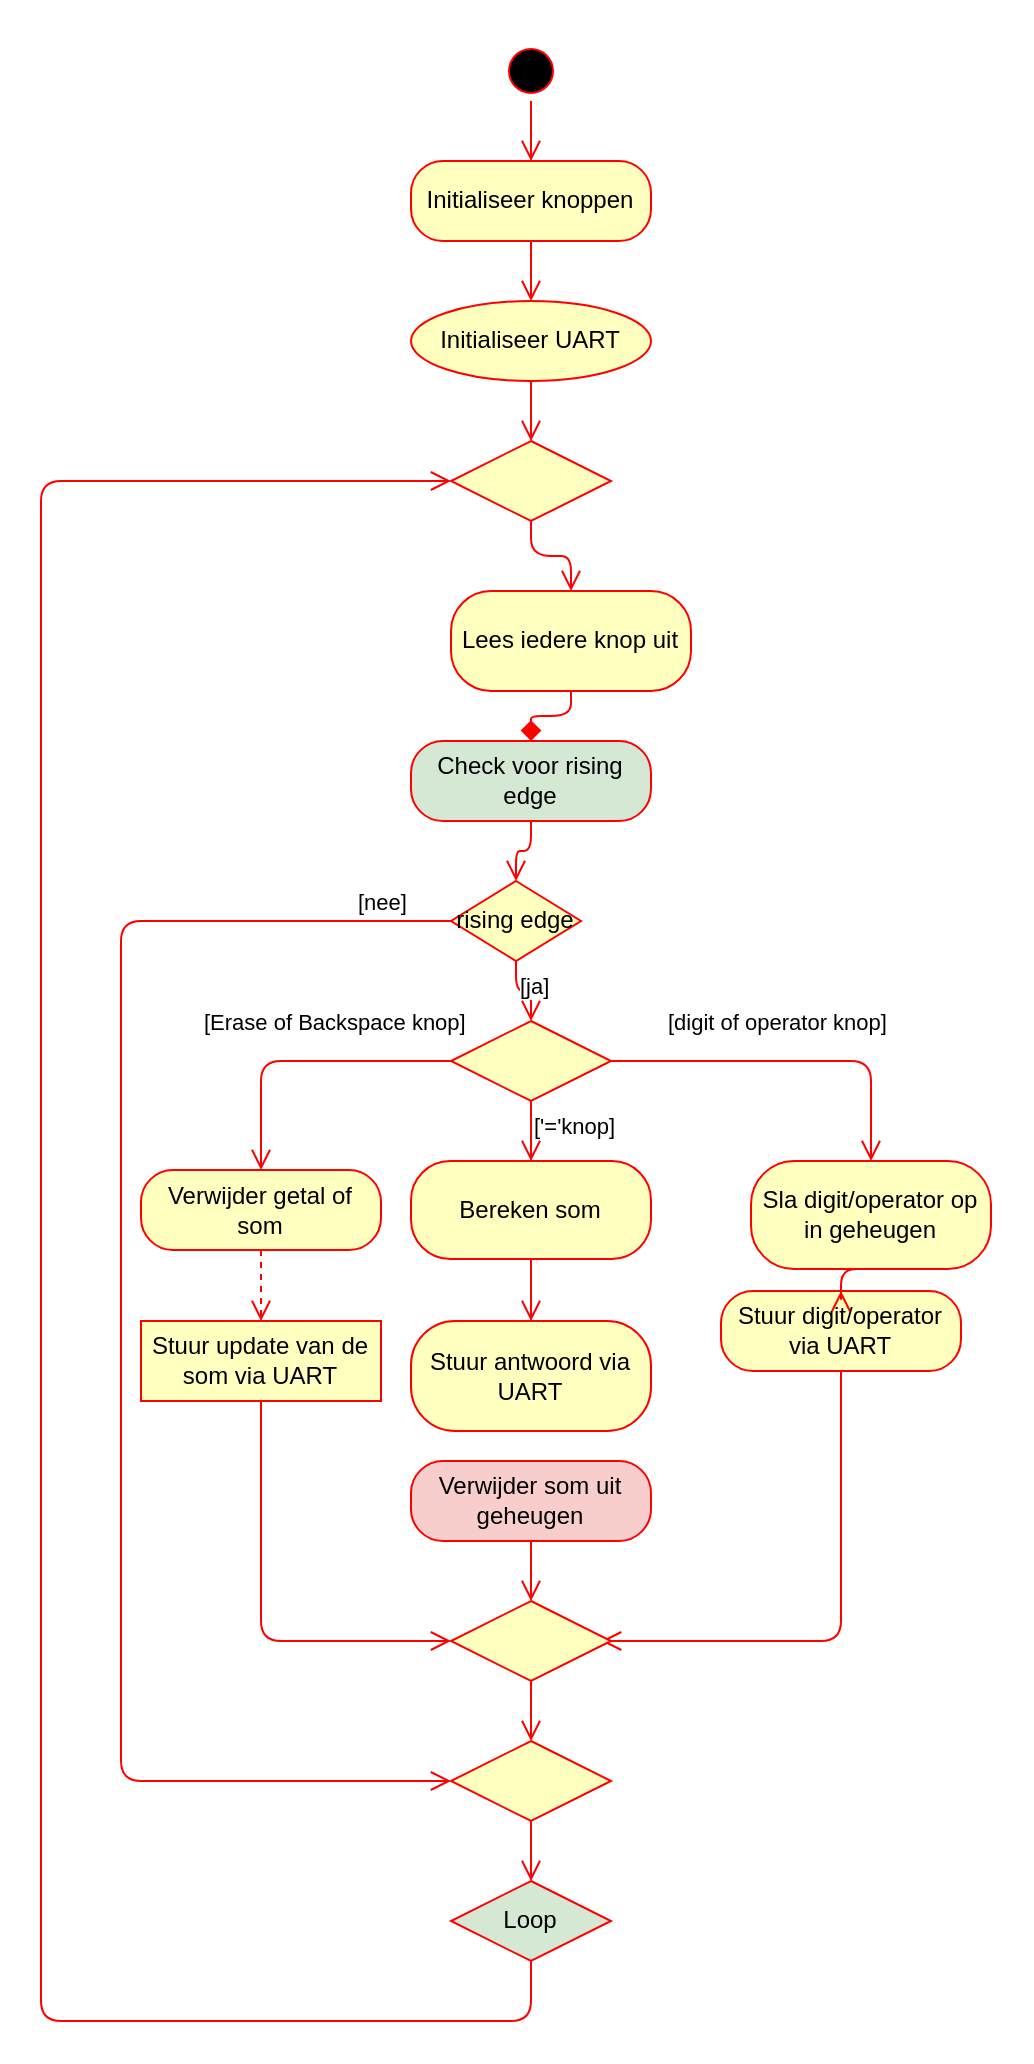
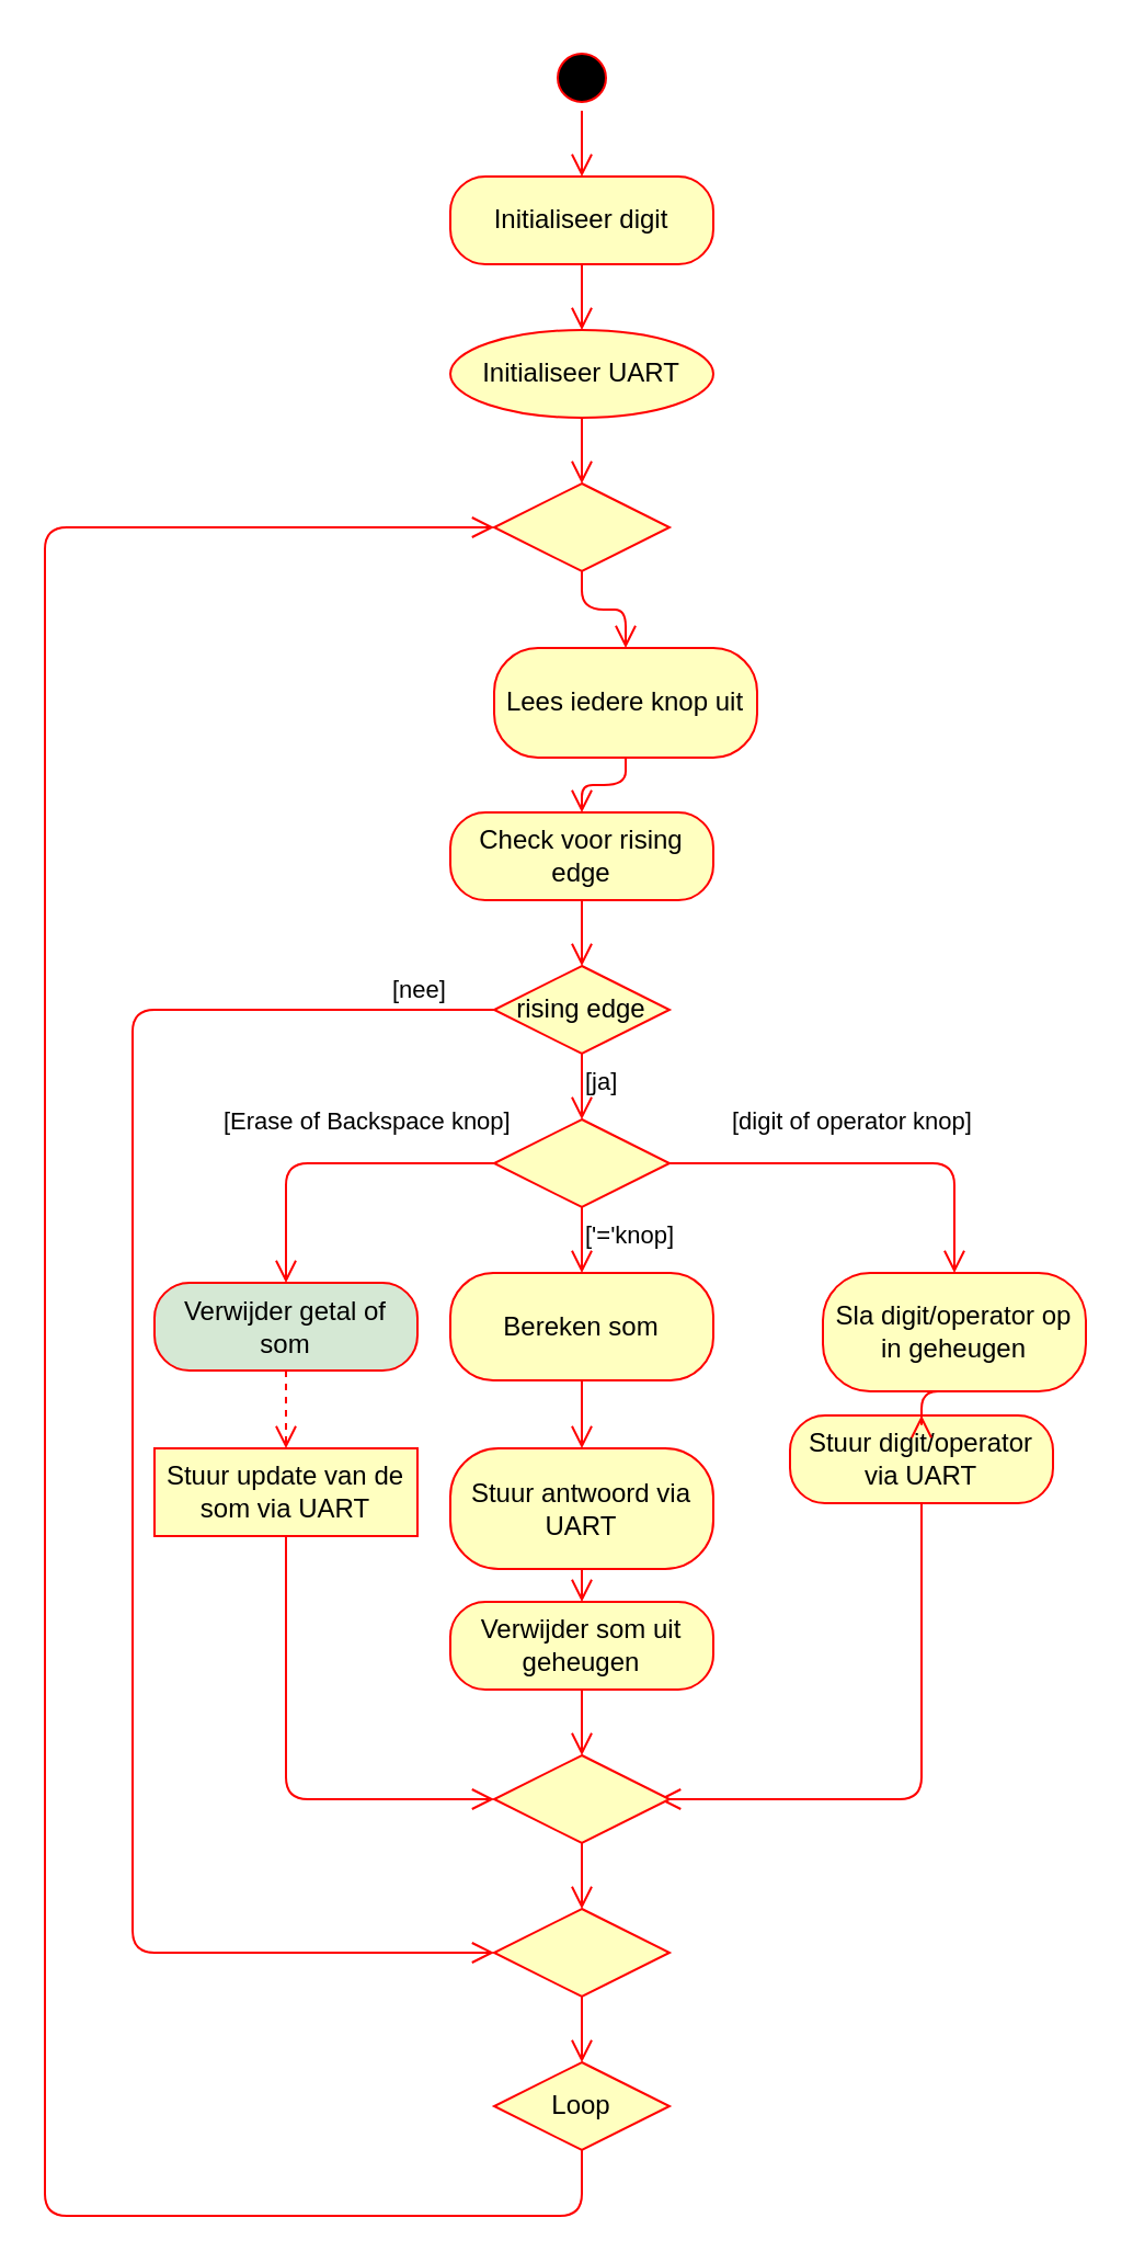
  <mxCell id="0" />
  <mxCell id="1" parent="0" />
  <mxCell id="2" value="" style="ellipse;html=1;shape=startState;fillColor=#000000;strokeColor=#ff0000;" parent="1" vertex="1"><mxGeometry x="250" y="20" width="30" height="30" as="geometry" /></mxCell>
  <mxCell id="3" value="" style="edgeStyle=orthogonalEdgeStyle;html=1;verticalAlign=bottom;endArrow=open;endSize=8;strokeColor=#ff0000;entryX=0.5;entryY=0;entryDx=0;entryDy=0;" parent="1" source="2" target="4" edge="1"><mxGeometry relative="1" as="geometry"><mxPoint x="265" y="100" as="targetPoint" /></mxGeometry></mxCell>
- <mxCell id="4" value="Initialiseer knoppen" style="rounded=1;whiteSpace=wrap;html=1;arcSize=40;fontColor=#000000;fillColor=#ffffc0;strokeColor=#ff0000;" parent="1" vertex="1"><mxGeometry x="205" y="80" width="120" height="40" as="geometry" /></mxCell>
+ <mxCell id="4" value="Initialiseer digit" style="rounded=1;whiteSpace=wrap;html=1;arcSize=40;fontColor=#000000;fillColor=#ffffc0;strokeColor=#ff0000;" parent="1" vertex="1"><mxGeometry x="205" y="80" width="120" height="40" as="geometry" /></mxCell>
  <mxCell id="5" value="" style="edgeStyle=orthogonalEdgeStyle;html=1;verticalAlign=bottom;endArrow=open;endSize=8;strokeColor=#ff0000;entryX=0.5;entryY=0;entryDx=0;entryDy=0;" parent="1" source="4" target="6" edge="1"><mxGeometry relative="1" as="geometry"><mxPoint x="265" y="210" as="targetPoint" /></mxGeometry></mxCell>
  <mxCell id="6" value="Initialiseer UART" style="ellipse;whiteSpace=wrap;html=1;arcSize=40;fontColor=#000000;fillColor=#ffffc0;strokeColor=#ff0000;" parent="1" vertex="1"><mxGeometry x="205" y="150" width="120" height="40" as="geometry" /></mxCell>
- <mxCell id="7" value="Check voor rising edge" style="rounded=1;whiteSpace=wrap;html=1;arcSize=40;fontColor=#000000;fillColor=#d5e8d4;strokeColor=#ff0000;" parent="1" vertex="1"><mxGeometry x="205" y="370" width="120" height="40" as="geometry" /></mxCell>
+ <mxCell id="7" value="Check voor rising edge" style="rounded=1;whiteSpace=wrap;html=1;arcSize=40;fontColor=#000000;fillColor=#ffffc0;strokeColor=#ff0000;" parent="1" vertex="1"><mxGeometry x="205" y="370" width="120" height="40" as="geometry" /></mxCell>
  <mxCell id="8" value="" style="edgeStyle=orthogonalEdgeStyle;html=1;verticalAlign=bottom;endArrow=open;endSize=8;strokeColor=#ff0000;entryX=0.5;entryY=0;entryDx=0;entryDy=0;" parent="1" source="7" target="9" edge="1"><mxGeometry relative="1" as="geometry"><mxPoint x="265" y="560" as="targetPoint" /></mxGeometry></mxCell>
- <mxCell id="9" value="rising edge" style="rhombus;whiteSpace=wrap;html=1;fillColor=#ffffc0;strokeColor=#ff0000;" parent="1" vertex="1"><mxGeometry x="225" y="440" width="65" height="40" as="geometry" /></mxCell>
+ <mxCell id="9" value="rising edge" style="rhombus;whiteSpace=wrap;html=1;fillColor=#ffffc0;strokeColor=#ff0000;" parent="1" vertex="1"><mxGeometry x="225" y="440" width="80" height="40" as="geometry" /></mxCell>
  <mxCell id="10" value="[nee]" style="edgeStyle=orthogonalEdgeStyle;html=1;align=left;verticalAlign=bottom;endArrow=open;endSize=8;strokeColor=#ff0000;entryX=0;entryY=0.5;entryDx=0;entryDy=0;exitX=0;exitY=0.5;exitDx=0;exitDy=0;" parent="1" source="9" target="20" edge="1"><mxGeometry x="-0.873" relative="1" as="geometry"><mxPoint x="405" y="590" as="targetPoint" /><mxPoint x="220" y="580" as="sourcePoint" /><Array as="points"><mxPoint x="60" y="460" /><mxPoint x="60" y="890" /></Array><mxPoint as="offset" /></mxGeometry></mxCell>
  <mxCell id="11" value="[ja]" style="edgeStyle=orthogonalEdgeStyle;html=1;align=left;verticalAlign=top;endArrow=open;endSize=8;strokeColor=#ff0000;" parent="1" source="9" target="12" edge="1"><mxGeometry x="-1" relative="1" as="geometry"><mxPoint x="265" y="680" as="targetPoint" /><mxPoint as="offset" /></mxGeometry></mxCell>
  <mxCell id="12" value="" style="rhombus;whiteSpace=wrap;html=1;fillColor=#ffffc0;strokeColor=#ff0000;" parent="1" vertex="1"><mxGeometry x="225" y="510" width="80" height="40" as="geometry" /></mxCell>
  <mxCell id="13" value="[digit of operator knop]" style="edgeStyle=orthogonalEdgeStyle;html=1;align=left;verticalAlign=bottom;endArrow=open;endSize=8;strokeColor=#ff0000;entryX=0.5;entryY=0;entryDx=0;entryDy=0;" parent="1" source="12" target="17" edge="1"><mxGeometry x="-0.7" y="10" relative="1" as="geometry"><mxPoint x="405" y="700" as="targetPoint" /><mxPoint as="offset" /></mxGeometry></mxCell>
  <mxCell id="14" value="['='knop]" style="edgeStyle=orthogonalEdgeStyle;html=1;align=left;verticalAlign=top;endArrow=open;endSize=8;strokeColor=#ff0000;entryX=0.5;entryY=0;entryDx=0;entryDy=0;" parent="1" source="12" target="15" edge="1"><mxGeometry x="-1" relative="1" as="geometry"><mxPoint x="265" y="780" as="targetPoint" /></mxGeometry></mxCell>
  <mxCell id="15" value="Bereken som" style="rounded=1;whiteSpace=wrap;html=1;arcSize=40;fontColor=#000000;fillColor=#ffffc0;strokeColor=#ff0000;" parent="1" vertex="1"><mxGeometry x="205" y="580" width="120" height="49" as="geometry" /></mxCell>
  <mxCell id="16" value="" style="edgeStyle=orthogonalEdgeStyle;html=1;verticalAlign=bottom;endArrow=open;endSize=8;strokeColor=#ff0000;entryX=0.5;entryY=0;entryDx=0;entryDy=0;" parent="1" source="15" target="22" edge="1"><mxGeometry relative="1" as="geometry"><mxPoint x="270" y="840" as="targetPoint" /></mxGeometry></mxCell>
  <mxCell id="17" value="Sla digit/operator op in geheugen" style="rounded=1;whiteSpace=wrap;html=1;arcSize=40;fontColor=#000000;fillColor=#ffffc0;strokeColor=#ff0000;" parent="1" vertex="1"><mxGeometry x="375" y="580" width="120" height="54" as="geometry" /></mxCell>
  <mxCell id="18" value="" style="edgeStyle=orthogonalEdgeStyle;html=1;verticalAlign=bottom;endArrow=open;endSize=8;strokeColor=#ff0000;exitX=0.5;exitY=1;exitDx=0;exitDy=0;entryX=0.938;entryY=0.5;entryDx=0;entryDy=0;entryPerimeter=0;" parent="1" source="19" target="31" edge="1"><mxGeometry relative="1" as="geometry"><mxPoint x="310" y="1060" as="targetPoint" /><Array as="points"><mxPoint x="420" y="820" /></Array></mxGeometry></mxCell>
  <mxCell id="19" value="Stuur digit/operator via UART" style="rounded=1;whiteSpace=wrap;html=1;arcSize=40;fontColor=#000000;fillColor=#ffffc0;strokeColor=#ff0000;" parent="1" vertex="1"><mxGeometry x="360" y="645" width="120" height="40" as="geometry" /></mxCell>
  <mxCell id="20" value="" style="rhombus;whiteSpace=wrap;html=1;fillColor=#ffffc0;strokeColor=#ff0000;" parent="1" vertex="1"><mxGeometry x="225" y="870" width="80" height="40" as="geometry" /></mxCell>
  <mxCell id="21" value="" style="edgeStyle=orthogonalEdgeStyle;html=1;align=left;verticalAlign=bottom;endArrow=open;endSize=8;strokeColor=#ff0000;exitX=0.5;exitY=1;exitDx=0;exitDy=0;entryX=0.5;entryY=0;entryDx=0;entryDy=0;" parent="1" source="31" target="20" edge="1"><mxGeometry x="-1" relative="1" as="geometry"><mxPoint x="404" y="1140" as="targetPoint" /></mxGeometry></mxCell>
  <mxCell id="22" value="Stuur antwoord via UART" style="rounded=1;whiteSpace=wrap;html=1;arcSize=40;fontColor=#000000;fillColor=#ffffc0;strokeColor=#ff0000;" parent="1" vertex="1"><mxGeometry x="205" y="660" width="120" height="55" as="geometry" /></mxCell>
- <mxCell id="23" value="Verwijder som uit geheugen" style="rounded=1;whiteSpace=wrap;html=1;arcSize=40;fontColor=#000000;fillColor=#f8cecc;strokeColor=#ff0000;" parent="1" vertex="1"><mxGeometry x="205" y="730" width="120" height="40" as="geometry" /></mxCell>
+ <mxCell id="23" value="Verwijder som uit geheugen" style="rounded=1;whiteSpace=wrap;html=1;arcSize=40;fontColor=#000000;fillColor=#ffffc0;strokeColor=#ff0000;" parent="1" vertex="1"><mxGeometry x="205" y="730" width="120" height="40" as="geometry" /></mxCell>
  <mxCell id="24" value="" style="edgeStyle=orthogonalEdgeStyle;html=1;verticalAlign=bottom;endArrow=open;endSize=8;strokeColor=#ff0000;entryX=0.5;entryY=0;entryDx=0;entryDy=0;" parent="1" source="23" target="31" edge="1"><mxGeometry relative="1" as="geometry"><mxPoint x="280" y="1030" as="targetPoint" /></mxGeometry></mxCell>
  <mxCell id="25" value="" style="edgeStyle=orthogonalEdgeStyle;html=1;align=left;verticalAlign=top;endArrow=open;endSize=8;strokeColor=#ff0000;entryX=0;entryY=0.5;entryDx=0;entryDy=0;" parent="1" source="34" target="26" edge="1"><mxGeometry x="-1" relative="1" as="geometry"><mxPoint x="240" y="1280" as="targetPoint" /><Array as="points"><mxPoint x="265" y="1010" /><mxPoint x="20" y="1010" /><mxPoint x="20" y="240" /></Array></mxGeometry></mxCell>
  <mxCell id="26" value="" style="rhombus;whiteSpace=wrap;html=1;fillColor=#ffffc0;strokeColor=#ff0000;" parent="1" vertex="1"><mxGeometry x="225" y="220" width="80" height="40" as="geometry" /></mxCell>
  <mxCell id="27" value="" style="edgeStyle=orthogonalEdgeStyle;html=1;verticalAlign=bottom;endArrow=open;endSize=8;strokeColor=#ff0000;" parent="1" source="6" target="26" edge="1"><mxGeometry relative="1" as="geometry"><mxPoint x="265" y="280" as="targetPoint" /><mxPoint x="265" y="190" as="sourcePoint" /><Array as="points" /></mxGeometry></mxCell>
  <mxCell id="28" value="Lees iedere knop uit" style="rounded=1;whiteSpace=wrap;html=1;arcSize=40;fontColor=#000000;fillColor=#ffffc0;strokeColor=#ff0000;" parent="1" vertex="1"><mxGeometry x="225" y="295" width="120" height="50" as="geometry" /></mxCell>
  <mxCell id="29" value="" style="edgeStyle=orthogonalEdgeStyle;html=1;align=left;verticalAlign=top;endArrow=open;endSize=8;strokeColor=#ff0000;" parent="1" source="26" target="28" edge="1"><mxGeometry x="-1" relative="1" as="geometry"><mxPoint x="265" y="380" as="targetPoint" /><mxPoint x="265" y="260" as="sourcePoint" /></mxGeometry></mxCell>
- <mxCell id="30" value="" style="edgeStyle=orthogonalEdgeStyle;html=1;align=left;verticalAlign=top;endArrow=diamond;endSize=8;strokeColor=#ff0000;exitX=0.5;exitY=1;exitDx=0;exitDy=0;entryX=0.5;entryY=0;entryDx=0;entryDy=0;" parent="1" source="28" target="7" edge="1"><mxGeometry x="-1" relative="1" as="geometry"><mxPoint x="275" y="300" as="targetPoint" /><mxPoint x="275" y="270" as="sourcePoint" /></mxGeometry></mxCell>
+ <mxCell id="30" value="" style="edgeStyle=orthogonalEdgeStyle;html=1;align=left;verticalAlign=top;endArrow=open;endSize=8;strokeColor=#ff0000;exitX=0.5;exitY=1;exitDx=0;exitDy=0;entryX=0.5;entryY=0;entryDx=0;entryDy=0;" parent="1" source="28" target="7" edge="1"><mxGeometry x="-1" relative="1" as="geometry"><mxPoint x="275" y="300" as="targetPoint" /><mxPoint x="275" y="270" as="sourcePoint" /></mxGeometry></mxCell>
  <mxCell id="31" value="" style="rhombus;whiteSpace=wrap;html=1;fillColor=#ffffc0;strokeColor=#ff0000;" parent="1" vertex="1"><mxGeometry x="225" y="800" width="80" height="40" as="geometry" /></mxCell>
+ <mxCell id="32" value="" style="edgeStyle=orthogonalEdgeStyle;html=1;verticalAlign=bottom;endArrow=open;endSize=8;strokeColor=#ff0000;entryX=0.5;entryY=0;entryDx=0;entryDy=0;" parent="1" source="22" target="23" edge="1"><mxGeometry relative="1" as="geometry"><mxPoint x="265" y="730" as="targetPoint" /><mxPoint x="265" y="700" as="sourcePoint" /><Array as="points" /></mxGeometry></mxCell>
  <mxCell id="33" value="" style="edgeStyle=orthogonalEdgeStyle;html=1;verticalAlign=bottom;endArrow=open;endSize=8;strokeColor=#ff0000;exitX=0.5;exitY=1;exitDx=0;exitDy=0;entryX=0.5;entryY=0;entryDx=0;entryDy=0;" parent="1" source="17" target="19" edge="1"><mxGeometry relative="1" as="geometry"><mxPoint x="310.04" y="830" as="targetPoint" /><mxPoint x="430" y="710" as="sourcePoint" /><Array as="points"><mxPoint x="420" y="650" /><mxPoint x="420" y="650" /></Array></mxGeometry></mxCell>
- <mxCell id="34" value="Loop" style="rhombus;whiteSpace=wrap;html=1;fillColor=#d5e8d4;strokeColor=#ff0000;" parent="1" vertex="1"><mxGeometry x="225" y="940" width="80" height="40" as="geometry" /></mxCell>
+ <mxCell id="34" value="Loop" style="rhombus;whiteSpace=wrap;html=1;fillColor=#ffffc0;strokeColor=#ff0000;" parent="1" vertex="1"><mxGeometry x="225" y="940" width="80" height="40" as="geometry" /></mxCell>
  <mxCell id="35" value="" style="edgeStyle=orthogonalEdgeStyle;html=1;align=left;verticalAlign=top;endArrow=open;endSize=8;strokeColor=#ff0000;exitX=0.5;exitY=1;exitDx=0;exitDy=0;" parent="1" source="20" target="34" edge="1"><mxGeometry x="-1" relative="1" as="geometry"><mxPoint x="265" y="1200" as="targetPoint" /><mxPoint x="360" y="930" as="sourcePoint" /></mxGeometry></mxCell>
- <mxCell id="36" value="Verwijder getal of som" style="rounded=1;whiteSpace=wrap;html=1;arcSize=40;fontColor=#000000;fillColor=#ffffc0;strokeColor=#ff0000;" parent="1" vertex="1"><mxGeometry x="70" y="584.5" width="120" height="40" as="geometry" /></mxCell>
+ <mxCell id="36" value="Verwijder getal of som" style="rounded=1;whiteSpace=wrap;html=1;arcSize=40;fontColor=#000000;fillColor=#d5e8d4;strokeColor=#ff0000;" parent="1" vertex="1"><mxGeometry x="70" y="584.5" width="120" height="40" as="geometry" /></mxCell>
  <mxCell id="37" value="" style="edgeStyle=orthogonalEdgeStyle;html=1;verticalAlign=bottom;endArrow=open;endSize=8;strokeColor=#ff0000;entryX=0.5;entryY=0;entryDx=0;entryDy=0;dashed=1;" parent="1" source="36" target="38" edge="1"><mxGeometry relative="1" as="geometry"><mxPoint x="140" y="670" as="targetPoint" /></mxGeometry></mxCell>
  <mxCell id="38" value="Stuur update van de som via UART" style="whiteSpace=wrap;html=1;arcSize=40;fontColor=#000000;fillColor=#ffffc0;strokeColor=#ff0000;rounded=0;" parent="1" vertex="1"><mxGeometry x="70" y="660" width="120" height="40" as="geometry" /></mxCell>
  <mxCell id="39" value="" style="edgeStyle=orthogonalEdgeStyle;html=1;verticalAlign=bottom;endArrow=open;endSize=8;strokeColor=#ff0000;entryX=0;entryY=0.5;entryDx=0;entryDy=0;" parent="1" source="38" target="31" edge="1"><mxGeometry relative="1" as="geometry"><mxPoint x="130" y="820" as="targetPoint" /><Array as="points"><mxPoint x="130" y="820" /></Array></mxGeometry></mxCell>
  <mxCell id="40" value="[Erase of Backspace knop]" style="edgeStyle=orthogonalEdgeStyle;html=1;align=left;verticalAlign=bottom;endArrow=open;endSize=8;strokeColor=#ff0000;entryX=0.5;entryY=0;entryDx=0;entryDy=0;exitX=0;exitY=0.5;exitDx=0;exitDy=0;" parent="1" source="12" target="36" edge="1"><mxGeometry x="0.271" y="-32" relative="1" as="geometry"><mxPoint x="430" y="590" as="targetPoint" /><mxPoint x="315" y="540" as="sourcePoint" /><mxPoint x="2" y="-10" as="offset" /></mxGeometry></mxCell>
